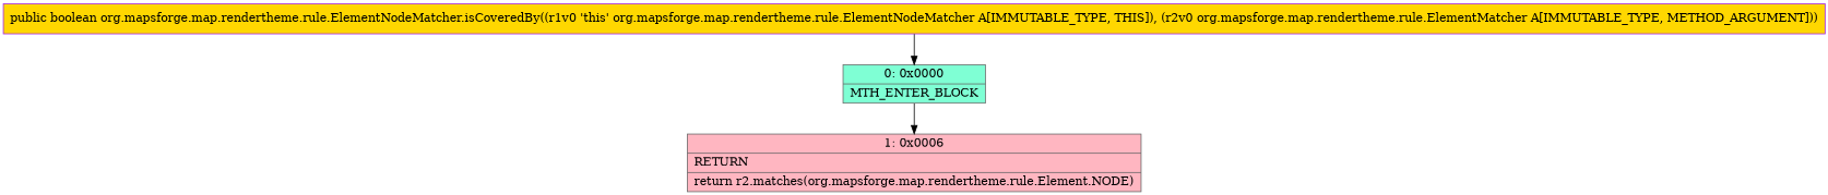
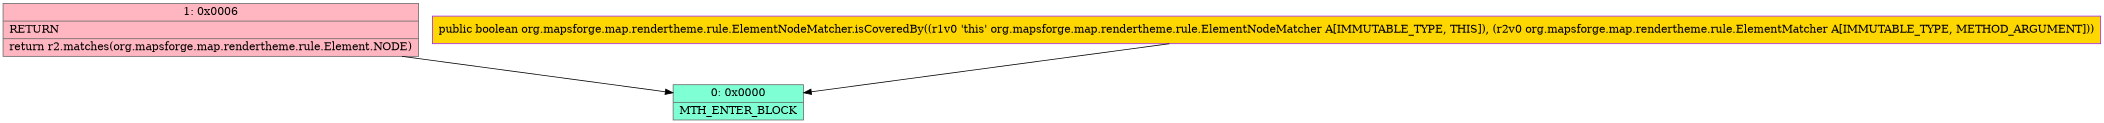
  digraph {
    node [shape=record style=filled color=gray40]
    n1 [label="{0\:\ 0x0000|MTH_ENTER_BLOCK\l}" fillcolor=aquamarine]
    n2 [label="{1\:\ 0x0006|RETURN\l|return r2.matches(org.mapsforge.map.rendertheme.rule.Element.NODE)\l}" fillcolor=lightpink]
    n3 [label="{public boolean org.mapsforge.map.rendertheme.rule.ElementNodeMatcher.isCoveredBy((r1v0 'this' org.mapsforge.map.rendertheme.rule.ElementNodeMatcher A[IMMUTABLE_TYPE, THIS]), (r2v0 org.mapsforge.map.rendertheme.rule.ElementMatcher A[IMMUTABLE_TYPE, METHOD_ARGUMENT])) }" fillcolor=gold color=purple]
-   n1 -> n2
+   n2 -> n1
    n3 -> n1
  }
